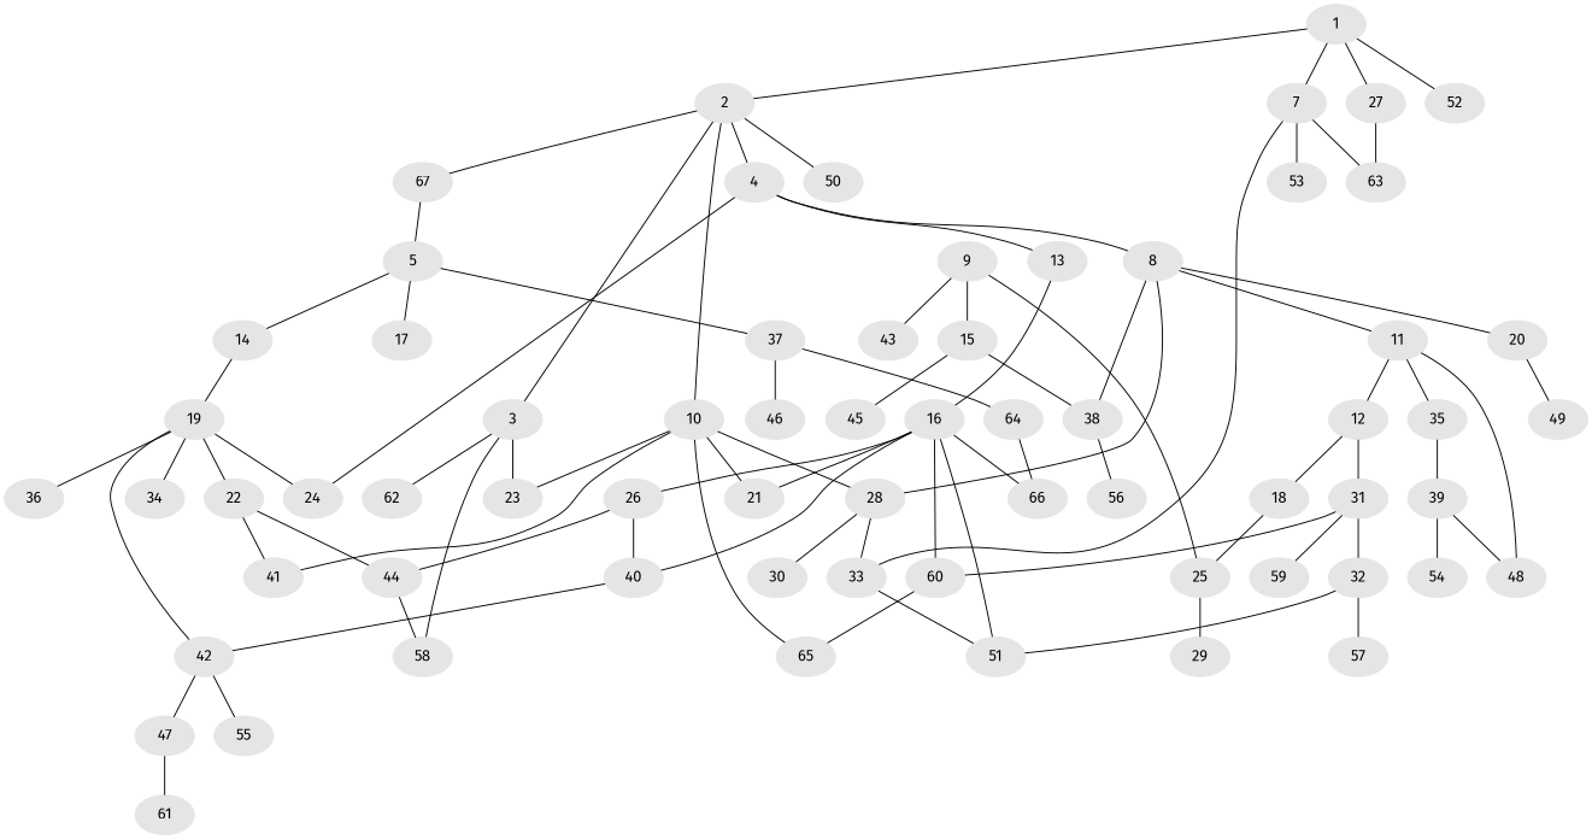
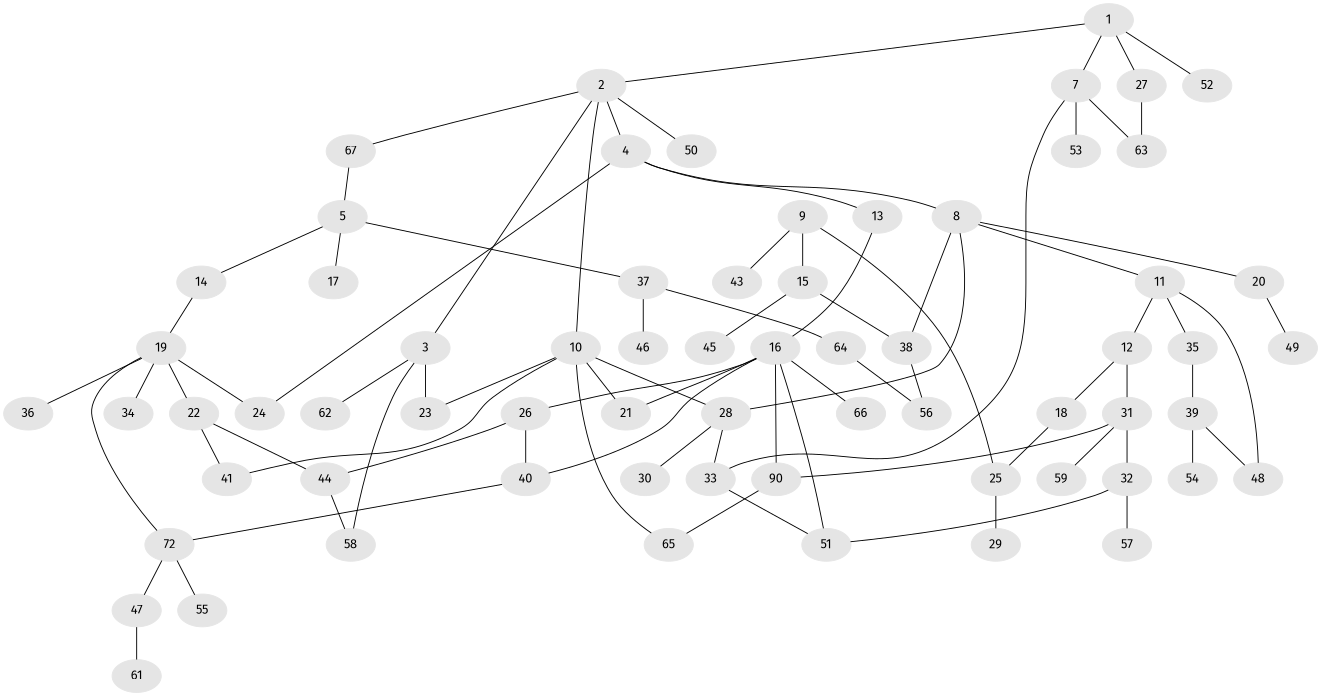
  graph {
    fontname="Fira Sans"
    node [color=gray90 fontname="Fira Sans" style=filled]
    edge [fontname="Fira Sans"]
    1
    2
    7
    27
    52
    3
    4
    10
    50
    67
    33
    53
    63
    23
    58
    62
    8
    13
    24
    28
    21
    41
    65
    5
    14
    17
    37
    11
    20
    38
    16
    19
    46
    64
    51
    9
    15
    25
    43
    12
    35
    48
    49
    30
    56
    45
    29
    18
    31
    39
-   60
+   60 [label=90]
    32
    59
    26
    40
    66
    22
    34
    36
-   42
+   42 [label=72]
    44
    47
    55
    57
    54
    61
    1 -- 2
    1 -- 7
    1 -- 27
    1 -- 52
    2 -- 3
    2 -- 4
    2 -- 10
    2 -- 50
    2 -- 67
    7 -- 33
    7 -- 53
    7 -- 63
    27 -- 63
    3 -- 23
    3 -- 58
    3 -- 62
    4 -- 8
    4 -- 13
    4 -- 24
    10 -- 23
    10 -- 28
    10 -- 21
    10 -- 41
    10 -- 65
    67 -- 5
    33 -- 51
    8 -- 28
    8 -- 11
    8 -- 20
    8 -- 38
    13 -- 16
    28 -- 33
    28 -- 30
    5 -- 14
    5 -- 17
    5 -- 37
    14 -- 19
    37 -- 46
    37 -- 64
    11 -- 12
    11 -- 35
    11 -- 48
    20 -- 49
    38 -- 56
    16 -- 21
    16 -- 51
    16 -- 60
    16 -- 26
    16 -- 40
    16 -- 66
    19 -- 24
    19 -- 22
    19 -- 34
    19 -- 36
    19 -- 42
-   64 -- 66
+   64 -- 56
    9 -- 15
    9 -- 25
    9 -- 43
    15 -- 38
    15 -- 45
    25 -- 29
    12 -- 18
    12 -- 31
    35 -- 39
    18 -- 25
    31 -- 60
    31 -- 32
    31 -- 59
    39 -- 48
    39 -- 54
    60 -- 65
    32 -- 51
    32 -- 57
    26 -- 40
    26 -- 44
    40 -- 42
    22 -- 41
    22 -- 44
    42 -- 47
    42 -- 55
    44 -- 58
    47 -- 61
  }
